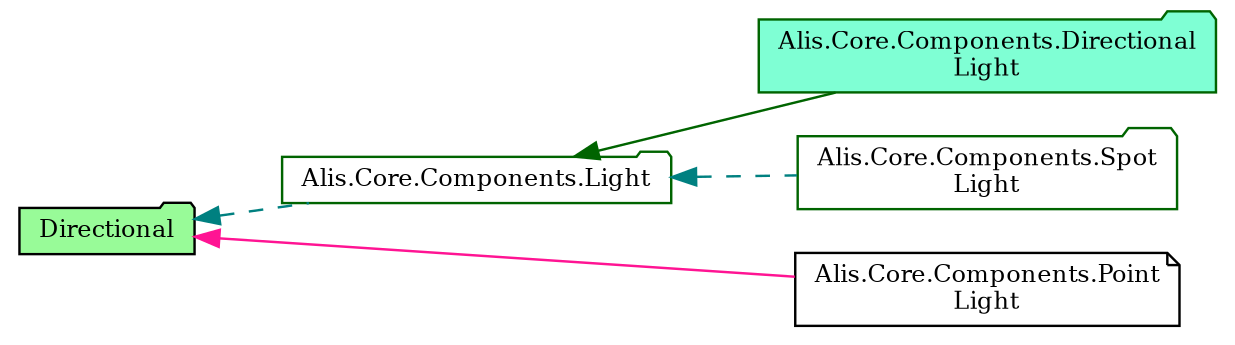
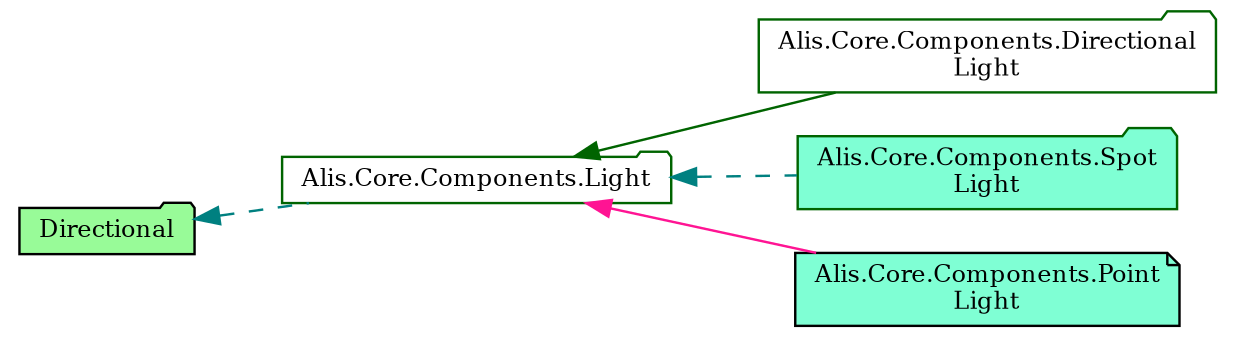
  digraph {
    fontname="DejaVu Serif"
    rankdir=LR
    node [color=darkgreen fillcolor=white fontname="DejaVu Serif" fontsize=10 shape=folder style=filled]
    edge [color=teal dir=back fontname="DejaVu Serif" fontsize=10 labelfontname=Helvetica labelfontsize=10 style=solid]
    n1 [fontcolor=black height=0.2 label="Alis.Core.Components.Light" width=0.4]
-   n2 [fillcolor=aquamarine height=0.2 label="Alis.Core.Components.Directional\lLight" width=0.4]
-   n3 [color=black height=0.2 label="Alis.Core.Components.Point\lLight" shape=note width=0.4]
-   n4 [height=0.2 label="Alis.Core.Components.Spot\lLight" width=0.4]
+   n2 [height=0.2 label="Alis.Core.Components.Directional\lLight" width=0.4]
+   n3 [color=black fillcolor=aquamarine height=0.2 label="Alis.Core.Components.Point\lLight" shape=note width=0.4]
+   n4 [fillcolor=aquamarine height=0.2 label="Alis.Core.Components.Spot\lLight" width=0.4]
    n5 [color=black fillcolor=palegreen height=0.2 label=Directional width=0.4]
    n1 -> n2 [color=darkgreen]
-   n5 -> n3 [color=deeppink]
+   n1 -> n3 [color=deeppink]
    n1 -> n4 [style=dashed]
    n5 -> n1 [style=dashed]
  }
